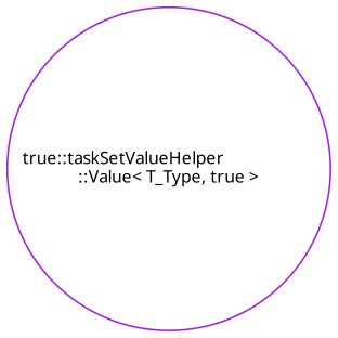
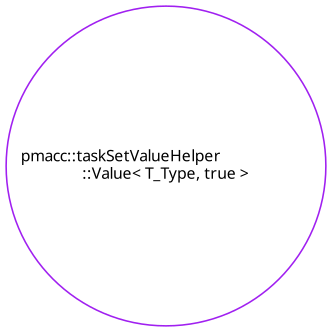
  digraph {
    rankdir=LR
    fontname="Noto Sans"
-   n1 [color=purple fillcolor=white fontname="Noto Sans" fontsize=10 height=0.2 label="true::taskSetValueHelper\l::Value\< T_Type, true \>" shape=circle style=filled width=0.4]
+   n1 [color=purple fillcolor=white fontname="Noto Sans" fontsize=10 height=0.2 label="pmacc::taskSetValueHelper\l::Value\< T_Type, true \>" shape=circle style=filled width=0.4]
  }
